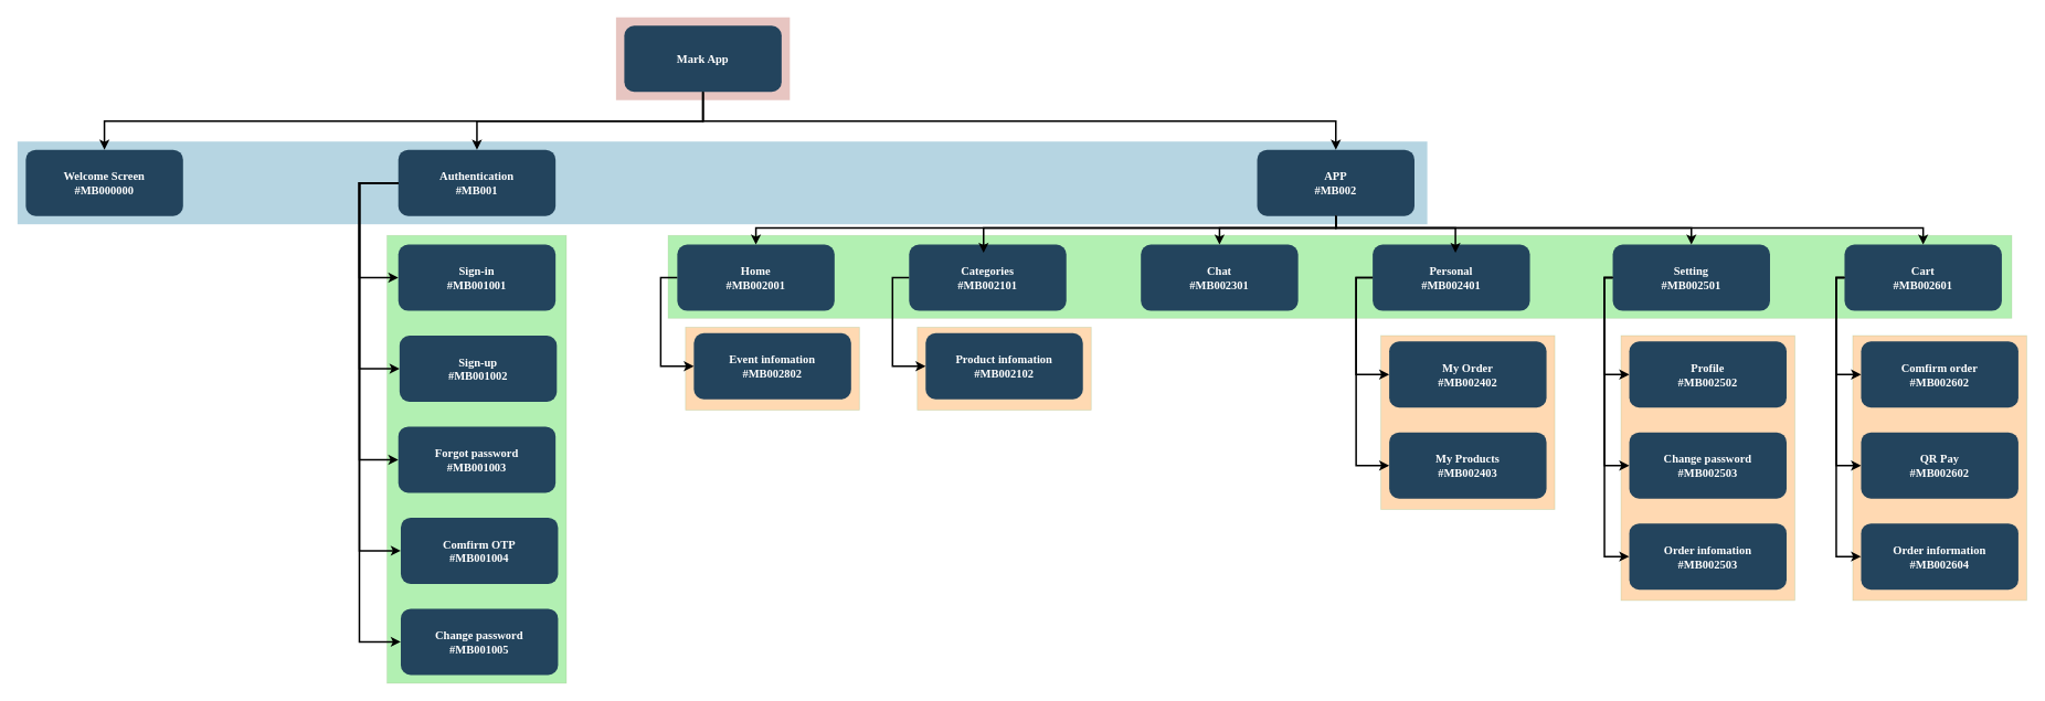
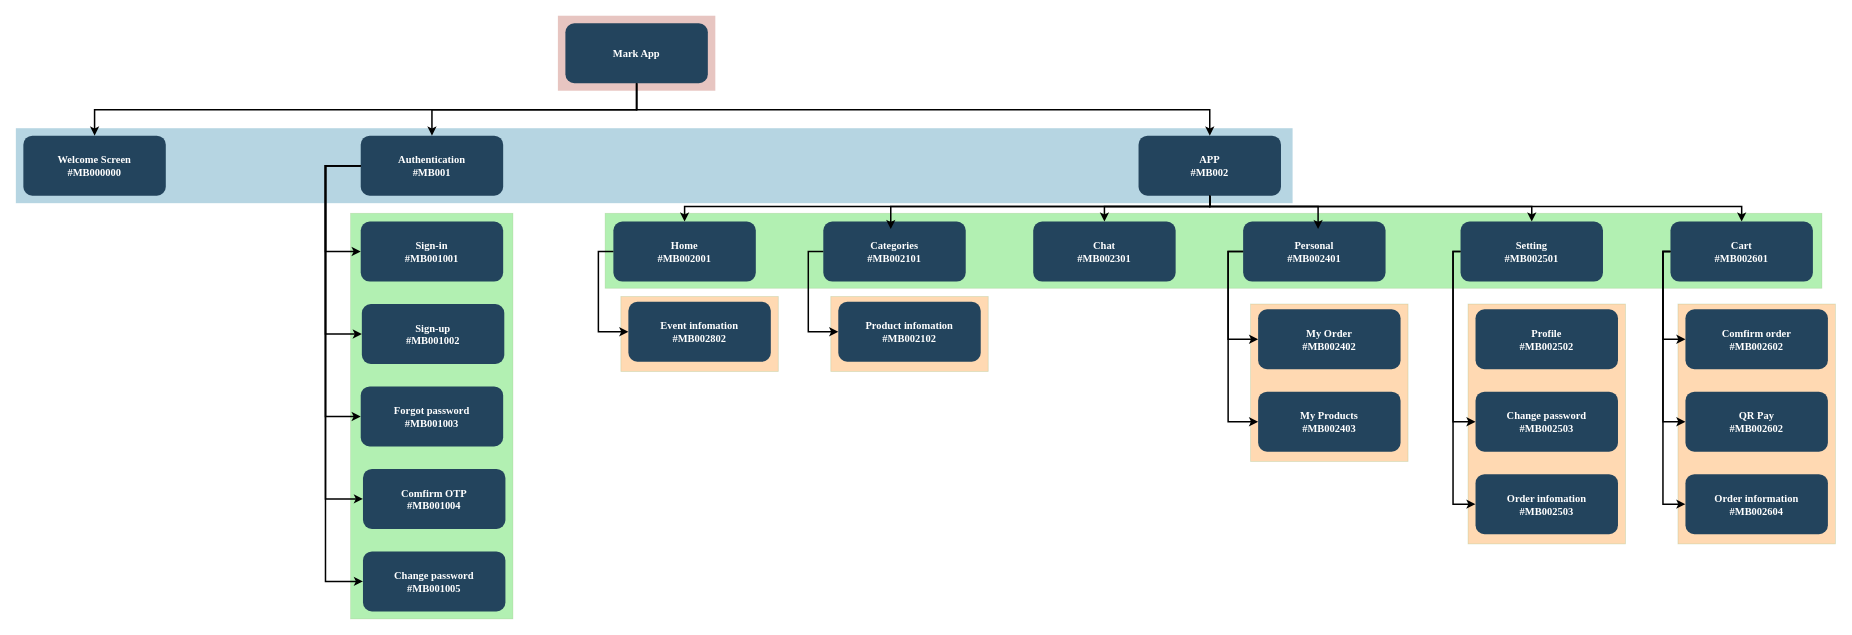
  <mxCell id="0" />
  <mxCell id="1" parent="0" />
  <mxCell id="2" value="" style="strokeColor=#82b366;opacity=30;fillColor=#FF8000;" parent="1" vertex="1"><mxGeometry x="2237" y="405" width="210" height="320" as="geometry" /></mxCell>
  <mxCell id="3" value="" style="strokeColor=#82b366;opacity=30;fillColor=#FF8000;" parent="1" vertex="1"><mxGeometry x="1957" y="405" width="210" height="320" as="geometry" /></mxCell>
  <mxCell id="4" value="" style="strokeColor=#82b366;opacity=30;fillColor=#FF8000;" parent="1" vertex="1"><mxGeometry x="1667" y="405" width="210" height="210" as="geometry" /></mxCell>
  <mxCell id="5" value="" style="strokeColor=#82b366;opacity=30;fillColor=#FF8000;" parent="1" vertex="1"><mxGeometry x="1107" y="395" width="210" height="100" as="geometry" /></mxCell>
  <mxCell id="6" value="" style="strokeColor=#82b366;opacity=30;fillColor=#FF8000;" parent="1" vertex="1"><mxGeometry x="827" y="395" width="210" height="100" as="geometry" /></mxCell>
  <mxCell id="7" value="" style="strokeColor=#82b366;opacity=30;fillColor=#00CC00;" parent="1" vertex="1"><mxGeometry x="466.5" y="284" width="216.5" height="541" as="geometry" /></mxCell>
  <mxCell id="8" value="" style="strokeColor=#82b366;opacity=30;fillColor=#00CC00;" parent="1" vertex="1"><mxGeometry x="806" y="284" width="1623" height="100" as="geometry" /></mxCell>
  <mxCell id="9" value="" style="fillColor=#AE4132;strokeColor=none;opacity=30;" parent="1" vertex="1"><mxGeometry x="743" y="20.5" width="210" height="100.0" as="geometry" /></mxCell>
  <mxCell id="10" value="" style="fillColor=#10739E;strokeColor=none;opacity=30;" parent="1" vertex="1"><mxGeometry x="20" y="170.5" width="1703" height="100" as="geometry" /></mxCell>
  <mxCell id="11" value="Mark App" style="rounded=1;fillColor=#23445D;gradientColor=none;strokeColor=none;fontColor=#FFFFFF;fontStyle=1;fontFamily=Tahoma;fontSize=14" parent="1" vertex="1"><mxGeometry x="753" y="30.5" width="190" height="80" as="geometry" /></mxCell>
  <mxCell id="12" value="APP&#10;#MB002" style="rounded=1;fillColor=#23445D;gradientColor=none;strokeColor=none;fontColor=#FFFFFF;fontStyle=1;fontFamily=Tahoma;fontSize=14" parent="1" vertex="1"><mxGeometry x="1517.5" y="180.5" width="190" height="80" as="geometry" /></mxCell>
  <mxCell id="13" value="Authentication&#10;#MB001" style="rounded=1;fillColor=#23445D;gradientColor=none;strokeColor=none;fontColor=#FFFFFF;fontStyle=1;fontFamily=Tahoma;fontSize=14" parent="1" vertex="1"><mxGeometry x="480" y="180.5" width="190" height="80" as="geometry" /></mxCell>
  <mxCell id="14" value="Welcome Screen&#10;#MB000000" style="rounded=1;fillColor=#23445D;gradientColor=none;strokeColor=none;fontColor=#FFFFFF;fontStyle=1;fontFamily=Tahoma;fontSize=14" parent="1" vertex="1"><mxGeometry x="30" y="180.5" width="190" height="80" as="geometry" /></mxCell>
  <mxCell id="15" value="" style="edgeStyle=elbowEdgeStyle;elbow=vertical;strokeWidth=2;rounded=0" parent="1" source="11" target="13" edge="1"><mxGeometry x="347" y="225.5" width="100" height="100" as="geometry"><mxPoint x="785" y="120.5" as="sourcePoint" /><mxPoint x="1390" y="190.5" as="targetPoint" /></mxGeometry></mxCell>
  <mxCell id="16" value="" style="edgeStyle=elbowEdgeStyle;elbow=vertical;strokeWidth=2;rounded=0" parent="1" source="11" target="14" edge="1"><mxGeometry x="-23" y="135.5" width="100" height="100" as="geometry"><mxPoint x="-100" y="80.5" as="sourcePoint" /><mxPoint x="0" y="-19.5" as="targetPoint" /></mxGeometry></mxCell>
  <mxCell id="17" value="" style="edgeStyle=elbowEdgeStyle;elbow=vertical;strokeWidth=2;rounded=0;exitX=0.5;exitY=1;exitDx=0;exitDy=0;entryX=0.5;entryY=0;entryDx=0;entryDy=0;" parent="1" source="11" target="12" edge="1"><mxGeometry x="347" y="225.5" width="100" height="100" as="geometry"><mxPoint x="785" y="120.5" as="sourcePoint" /><mxPoint x="1390" y="190.5" as="targetPoint" /></mxGeometry></mxCell>
  <mxCell id="18" value="Sign-in&#10;#MB001001" style="rounded=1;fillColor=#23445D;gradientColor=none;strokeColor=none;fontColor=#FFFFFF;fontStyle=1;fontFamily=Tahoma;fontSize=14" parent="1" vertex="1"><mxGeometry x="480" y="295" width="190" height="80" as="geometry" /></mxCell>
  <mxCell id="19" value="Sign-up&#10;#MB001002" style="rounded=1;fillColor=#23445D;gradientColor=none;strokeColor=none;fontColor=#FFFFFF;fontStyle=1;fontFamily=Tahoma;fontSize=14" parent="1" vertex="1"><mxGeometry x="481.5" y="405" width="190" height="80" as="geometry" /></mxCell>
  <mxCell id="20" value="Forgot password&#10;#MB001003" style="rounded=1;fillColor=#23445D;gradientColor=none;strokeColor=none;fontColor=#FFFFFF;fontStyle=1;fontFamily=Tahoma;fontSize=14" parent="1" vertex="1"><mxGeometry x="480" y="515" width="190" height="80" as="geometry" /></mxCell>
  <mxCell id="21" value="Comfirm OTP&#10;#MB001004" style="rounded=1;fillColor=#23445D;gradientColor=none;strokeColor=none;fontColor=#FFFFFF;fontStyle=1;fontFamily=Tahoma;fontSize=14" parent="1" vertex="1"><mxGeometry x="483" y="625" width="190" height="80" as="geometry" /></mxCell>
  <mxCell id="22" value="Change password&#10;#MB001005" style="rounded=1;fillColor=#23445D;gradientColor=none;strokeColor=none;fontColor=#FFFFFF;fontStyle=1;fontFamily=Tahoma;fontSize=14" parent="1" vertex="1"><mxGeometry x="483" y="735" width="190" height="80" as="geometry" /></mxCell>
  <mxCell id="23" value="Home&#10;#MB002001" style="rounded=1;fillColor=#23445D;gradientColor=none;strokeColor=none;fontColor=#FFFFFF;fontStyle=1;fontFamily=Tahoma;fontSize=14" parent="1" vertex="1"><mxGeometry x="817" y="295" width="190" height="80" as="geometry" /></mxCell>
  <mxCell id="24" value="Categories&#10;#MB002101" style="rounded=1;fillColor=#23445D;gradientColor=none;strokeColor=none;fontColor=#FFFFFF;fontStyle=1;fontFamily=Tahoma;fontSize=14" parent="1" vertex="1"><mxGeometry x="1097" y="295" width="190" height="80" as="geometry" /></mxCell>
  <mxCell id="25" value="Chat&#10;#MB002301" style="rounded=1;fillColor=#23445D;gradientColor=none;strokeColor=none;fontColor=#FFFFFF;fontStyle=1;fontFamily=Tahoma;fontSize=14" parent="1" vertex="1"><mxGeometry x="1377" y="295" width="190" height="80" as="geometry" /></mxCell>
  <mxCell id="26" value="Setting&#10;#MB002501" style="rounded=1;fillColor=#23445D;gradientColor=none;strokeColor=none;fontColor=#FFFFFF;fontStyle=1;fontFamily=Tahoma;fontSize=14" parent="1" vertex="1"><mxGeometry x="1947" y="295" width="190" height="80" as="geometry" /></mxCell>
  <mxCell id="27" value="Profile&#10;#MB002502" style="rounded=1;fillColor=#23445D;gradientColor=none;strokeColor=none;fontColor=#FFFFFF;fontStyle=1;fontFamily=Tahoma;fontSize=14" parent="1" vertex="1"><mxGeometry x="1967" y="412" width="190" height="80" as="geometry" /></mxCell>
  <mxCell id="28" value="Change password&#10;#MB002503" style="rounded=1;fillColor=#23445D;gradientColor=none;strokeColor=none;fontColor=#FFFFFF;fontStyle=1;fontFamily=Tahoma;fontSize=14" parent="1" vertex="1"><mxGeometry x="1967" y="522" width="190" height="80" as="geometry" /></mxCell>
  <mxCell id="29" value="Order infomation&#10;#MB002503" style="rounded=1;fillColor=#23445D;gradientColor=none;strokeColor=none;fontColor=#FFFFFF;fontStyle=1;fontFamily=Tahoma;fontSize=14" parent="1" vertex="1"><mxGeometry x="1967" y="632" width="190" height="80" as="geometry" /></mxCell>
  <mxCell id="30" value="Personal&#10;#MB002401" style="rounded=1;fillColor=#23445D;gradientColor=none;strokeColor=none;fontColor=#FFFFFF;fontStyle=1;fontFamily=Tahoma;fontSize=14" parent="1" vertex="1"><mxGeometry x="1657" y="295" width="190" height="80" as="geometry" /></mxCell>
  <mxCell id="31" value="Cart&#10;#MB002601" style="rounded=1;fillColor=#23445D;gradientColor=none;strokeColor=none;fontColor=#FFFFFF;fontStyle=1;fontFamily=Tahoma;fontSize=14" parent="1" vertex="1"><mxGeometry x="2227" y="295" width="190" height="80" as="geometry" /></mxCell>
  <mxCell id="32" value="Comfirm order&#10;#MB002602" style="rounded=1;fillColor=#23445D;gradientColor=none;strokeColor=none;fontColor=#FFFFFF;fontStyle=1;fontFamily=Tahoma;fontSize=14" parent="1" vertex="1"><mxGeometry x="2247" y="412" width="190" height="80" as="geometry" /></mxCell>
  <mxCell id="33" value="Order information&#10;#MB002604" style="rounded=1;fillColor=#23445D;gradientColor=none;strokeColor=none;fontColor=#FFFFFF;fontStyle=1;fontFamily=Tahoma;fontSize=14" parent="1" vertex="1"><mxGeometry x="2247" y="632" width="190" height="80" as="geometry" /></mxCell>
  <mxCell id="34" value="QR Pay&#10;#MB002602" style="rounded=1;fillColor=#23445D;gradientColor=none;strokeColor=none;fontColor=#FFFFFF;fontStyle=1;fontFamily=Tahoma;fontSize=14" parent="1" vertex="1"><mxGeometry x="2247" y="522" width="190" height="80" as="geometry" /></mxCell>
  <mxCell id="35" value="My Order&#10;#MB002402" style="rounded=1;fillColor=#23445D;gradientColor=none;strokeColor=none;fontColor=#FFFFFF;fontStyle=1;fontFamily=Tahoma;fontSize=14" parent="1" vertex="1"><mxGeometry x="1677" y="412" width="190" height="80" as="geometry" /></mxCell>
  <mxCell id="36" value="My Products&#10;#MB002403" style="rounded=1;fillColor=#23445D;gradientColor=none;strokeColor=none;fontColor=#FFFFFF;fontStyle=1;fontFamily=Tahoma;fontSize=14" parent="1" vertex="1"><mxGeometry x="1677" y="522" width="190" height="80" as="geometry" /></mxCell>
  <mxCell id="37" value="Event infomation&#10;#MB002802" style="rounded=1;fillColor=#23445D;gradientColor=none;strokeColor=none;fontColor=#FFFFFF;fontStyle=1;fontFamily=Tahoma;fontSize=14" parent="1" vertex="1"><mxGeometry x="837" y="402" width="190" height="80" as="geometry" /></mxCell>
  <mxCell id="38" value="Product infomation&#10;#MB002102" style="rounded=1;fillColor=#23445D;gradientColor=none;strokeColor=none;fontColor=#FFFFFF;fontStyle=1;fontFamily=Tahoma;fontSize=14" parent="1" vertex="1"><mxGeometry x="1117" y="402" width="190" height="80" as="geometry" /></mxCell>
  <mxCell id="39" value="" style="edgeStyle=elbowEdgeStyle;elbow=vertical;strokeWidth=2;rounded=0;exitX=0;exitY=0.5;exitDx=0;exitDy=0;entryX=0;entryY=0.5;entryDx=0;entryDy=0;" parent="1" source="13" target="18" edge="1"><mxGeometry x="-13" y="145.5" width="100" height="100" as="geometry"><mxPoint x="858" y="120.5" as="sourcePoint" /><mxPoint x="135" y="190.5" as="targetPoint" /><Array as="points"><mxPoint x="433" y="285" /></Array></mxGeometry></mxCell>
  <mxCell id="40" value="" style="edgeStyle=elbowEdgeStyle;elbow=vertical;strokeWidth=2;rounded=0;exitX=0;exitY=0.5;exitDx=0;exitDy=0;entryX=0;entryY=0.5;entryDx=0;entryDy=0;" parent="1" source="13" target="19" edge="1"><mxGeometry x="-3" y="155.5" width="100" height="100" as="geometry"><mxPoint x="490" y="230.5" as="sourcePoint" /><mxPoint x="490" y="345" as="targetPoint" /><Array as="points"><mxPoint x="433" y="375" /><mxPoint x="443" y="295" /></Array></mxGeometry></mxCell>
  <mxCell id="41" value="" style="edgeStyle=elbowEdgeStyle;elbow=vertical;strokeWidth=2;rounded=0;exitX=0;exitY=0.5;exitDx=0;exitDy=0;entryX=0;entryY=0.5;entryDx=0;entryDy=0;" parent="1" source="13" target="20" edge="1"><mxGeometry x="7" y="165.5" width="100" height="100" as="geometry"><mxPoint x="490" y="230.5" as="sourcePoint" /><mxPoint x="491.5" y="455" as="targetPoint" /><Array as="points"><mxPoint x="433" y="495" /><mxPoint x="443" y="385" /><mxPoint x="453" y="305" /></Array></mxGeometry></mxCell>
  <mxCell id="42" value="" style="edgeStyle=elbowEdgeStyle;elbow=vertical;strokeWidth=2;rounded=0;exitX=0;exitY=0.5;exitDx=0;exitDy=0;entryX=0;entryY=0.5;entryDx=0;entryDy=0;" parent="1" source="13" target="21" edge="1"><mxGeometry x="17" y="175.5" width="100" height="100" as="geometry"><mxPoint x="490" y="230.5" as="sourcePoint" /><mxPoint x="490" y="565" as="targetPoint" /><Array as="points"><mxPoint x="433" y="615" /><mxPoint x="443" y="505" /><mxPoint x="453" y="395" /><mxPoint x="463" y="315" /></Array></mxGeometry></mxCell>
  <mxCell id="43" value="" style="edgeStyle=elbowEdgeStyle;elbow=vertical;strokeWidth=2;rounded=0;exitX=0;exitY=0.5;exitDx=0;exitDy=0;entryX=0;entryY=0.5;entryDx=0;entryDy=0;" parent="1" source="13" target="22" edge="1"><mxGeometry x="27" y="185.5" width="100" height="100" as="geometry"><mxPoint x="490" y="230.5" as="sourcePoint" /><mxPoint x="493" y="675" as="targetPoint" /><Array as="points"><mxPoint x="433" y="745" /><mxPoint x="443" y="625" /><mxPoint x="453" y="515" /><mxPoint x="463" y="405" /><mxPoint x="473" y="325" /></Array></mxGeometry></mxCell>
  <mxCell id="44" value="" style="edgeStyle=elbowEdgeStyle;elbow=vertical;strokeWidth=2;rounded=0;exitX=0.5;exitY=1;exitDx=0;exitDy=0;entryX=0.5;entryY=0;entryDx=0;entryDy=0;" parent="1" source="12" target="23" edge="1"><mxGeometry x="291" y="235.5" width="100" height="100" as="geometry"><mxPoint x="792" y="120.5" as="sourcePoint" /><mxPoint x="1482" y="190.5" as="targetPoint" /><Array as="points"><mxPoint x="1027" y="275" /><mxPoint x="1097" y="261" /><mxPoint x="1107" y="277" /></Array></mxGeometry></mxCell>
  <mxCell id="45" value="" style="edgeStyle=elbowEdgeStyle;elbow=vertical;strokeWidth=2;rounded=0;exitX=0.5;exitY=1;exitDx=0;exitDy=0;" parent="1" source="12" edge="1"><mxGeometry x="301" y="245.5" width="100" height="100" as="geometry"><mxPoint x="1482" y="270.5" as="sourcePoint" /><mxPoint x="1187" y="305" as="targetPoint" /><Array as="points"><mxPoint x="1267" y="275" /></Array></mxGeometry></mxCell>
  <mxCell id="46" value="" style="edgeStyle=elbowEdgeStyle;elbow=vertical;strokeWidth=2;rounded=0;exitX=0.5;exitY=1;exitDx=0;exitDy=0;" parent="1" source="12" edge="1"><mxGeometry x="311" y="255.5" width="100" height="100" as="geometry"><mxPoint x="1482" y="270.5" as="sourcePoint" /><mxPoint x="1757" y="305" as="targetPoint" /><Array as="points"><mxPoint x="1537" y="275" /><mxPoint x="1277" y="285" /></Array></mxGeometry></mxCell>
  <mxCell id="47" value="" style="edgeStyle=elbowEdgeStyle;elbow=vertical;strokeWidth=2;rounded=0;exitX=0.5;exitY=1;exitDx=0;exitDy=0;entryX=0.5;entryY=0;entryDx=0;entryDy=0;" parent="1" source="12" target="26" edge="1"><mxGeometry x="321" y="265.5" width="100" height="100" as="geometry"><mxPoint x="1482" y="270.5" as="sourcePoint" /><mxPoint x="1767" y="315" as="targetPoint" /><Array as="points"><mxPoint x="1847" y="275" /><mxPoint x="1547" y="285" /><mxPoint x="1287" y="295" /></Array></mxGeometry></mxCell>
  <mxCell id="48" value="" style="edgeStyle=elbowEdgeStyle;elbow=vertical;strokeWidth=2;rounded=0;exitX=0.5;exitY=1;exitDx=0;exitDy=0;entryX=0.5;entryY=0;entryDx=0;entryDy=0;" parent="1" source="12" target="31" edge="1"><mxGeometry x="331" y="275.5" width="100" height="100" as="geometry"><mxPoint x="1482" y="270.5" as="sourcePoint" /><mxPoint x="2052" y="305" as="targetPoint" /><Array as="points"><mxPoint x="2217" y="275" /><mxPoint x="1857" y="285" /><mxPoint x="1557" y="295" /><mxPoint x="1297" y="305" /></Array></mxGeometry></mxCell>
  <mxCell id="49" value="" style="edgeStyle=elbowEdgeStyle;elbow=vertical;strokeWidth=2;rounded=0;exitX=0;exitY=0.5;exitDx=0;exitDy=0;entryX=0;entryY=0.5;entryDx=0;entryDy=0;" parent="1" source="23" target="37" edge="1"><mxGeometry x="301" y="245.5" width="100" height="100" as="geometry"><mxPoint x="1482" y="270.5" as="sourcePoint" /><mxPoint x="922" y="305" as="targetPoint" /><Array as="points"><mxPoint x="797" y="395" /><mxPoint x="1037" y="285" /><mxPoint x="1107" y="271" /><mxPoint x="1117" y="287" /></Array></mxGeometry></mxCell>
  <mxCell id="50" value="" style="edgeStyle=elbowEdgeStyle;elbow=vertical;strokeWidth=2;rounded=0;exitX=0;exitY=0.5;exitDx=0;exitDy=0;entryX=0;entryY=0.5;entryDx=0;entryDy=0;" parent="1" source="24" target="38" edge="1"><mxGeometry x="311" y="255.5" width="100" height="100" as="geometry"><mxPoint x="827" y="345" as="sourcePoint" /><mxPoint x="847" y="452" as="targetPoint" /><Array as="points"><mxPoint x="1077" y="405" /><mxPoint x="807" y="405" /><mxPoint x="1047" y="295" /><mxPoint x="1117" y="281" /><mxPoint x="1127" y="297" /></Array></mxGeometry></mxCell>
  <mxCell id="51" value="" style="edgeStyle=elbowEdgeStyle;elbow=vertical;strokeWidth=2;rounded=0;entryX=0;entryY=0.5;entryDx=0;entryDy=0;" parent="1" source="30" target="35" edge="1"><mxGeometry x="321" y="265.5" width="100" height="100" as="geometry"><mxPoint x="1107" y="345" as="sourcePoint" /><mxPoint x="1127" y="452" as="targetPoint" /><Array as="points"><mxPoint x="1637" y="405" /><mxPoint x="1087" y="415" /><mxPoint x="817" y="415" /><mxPoint x="1057" y="305" /><mxPoint x="1127" y="291" /><mxPoint x="1137" y="307" /></Array></mxGeometry></mxCell>
  <mxCell id="52" value="" style="edgeStyle=elbowEdgeStyle;elbow=vertical;strokeWidth=2;rounded=0;entryX=0;entryY=0.5;entryDx=0;entryDy=0;exitX=0;exitY=0.5;exitDx=0;exitDy=0;" parent="1" source="30" target="36" edge="1"><mxGeometry x="331" y="275.5" width="100" height="100" as="geometry"><mxPoint x="1667" y="345" as="sourcePoint" /><mxPoint x="1687" y="462" as="targetPoint" /><Array as="points"><mxPoint x="1637" y="515" /><mxPoint x="1647" y="415" /><mxPoint x="1097" y="425" /><mxPoint x="827" y="425" /><mxPoint x="1067" y="315" /><mxPoint x="1137" y="301" /><mxPoint x="1147" y="317" /></Array></mxGeometry></mxCell>
  <mxCell id="53" value="" style="edgeStyle=elbowEdgeStyle;elbow=vertical;strokeWidth=2;rounded=0;entryX=0;entryY=0.5;entryDx=0;entryDy=0;exitX=0;exitY=0.5;exitDx=0;exitDy=0;" parent="1" source="26" target="28" edge="1"><mxGeometry x="341" y="285.5" width="100" height="100" as="geometry"><mxPoint x="1667" y="345" as="sourcePoint" /><mxPoint x="1687" y="572" as="targetPoint" /><Array as="points"><mxPoint x="1937" y="495" /><mxPoint x="1647" y="525" /><mxPoint x="1657" y="425" /><mxPoint x="1107" y="435" /><mxPoint x="837" y="435" /><mxPoint x="1077" y="325" /><mxPoint x="1147" y="311" /><mxPoint x="1157" y="327" /></Array></mxGeometry></mxCell>
- <mxCell id="54" value="" style="edgeStyle=elbowEdgeStyle;elbow=vertical;strokeWidth=2;rounded=0;entryX=0;entryY=0.5;entryDx=0;entryDy=0;exitX=0;exitY=0.5;exitDx=0;exitDy=0;" parent="1" source="26" target="27" edge="1"><mxGeometry x="331" y="275.5" width="100" height="100" as="geometry"><mxPoint x="1667" y="345" as="sourcePoint" /><mxPoint x="1687" y="462" as="targetPoint" /><Array as="points"><mxPoint x="1937" y="395" /><mxPoint x="1647" y="415" /><mxPoint x="1097" y="425" /><mxPoint x="827" y="425" /><mxPoint x="1067" y="315" /><mxPoint x="1137" y="301" /><mxPoint x="1147" y="317" /></Array></mxGeometry></mxCell>
  <mxCell id="55" value="" style="edgeStyle=elbowEdgeStyle;elbow=vertical;strokeWidth=2;rounded=0;entryX=0;entryY=0.5;entryDx=0;entryDy=0;exitX=0;exitY=0.5;exitDx=0;exitDy=0;" parent="1" source="26" target="29" edge="1"><mxGeometry x="341" y="285.5" width="100" height="100" as="geometry"><mxPoint x="1957" y="345" as="sourcePoint" /><mxPoint x="1977" y="462" as="targetPoint" /><Array as="points"><mxPoint x="1937" y="615" /><mxPoint x="1947" y="405" /><mxPoint x="1657" y="425" /><mxPoint x="1107" y="435" /><mxPoint x="837" y="435" /><mxPoint x="1077" y="325" /><mxPoint x="1147" y="311" /><mxPoint x="1157" y="327" /></Array></mxGeometry></mxCell>
  <mxCell id="56" value="" style="edgeStyle=elbowEdgeStyle;elbow=vertical;strokeWidth=2;rounded=0;entryX=0;entryY=0.5;entryDx=0;entryDy=0;" parent="1" source="31" target="32" edge="1"><mxGeometry x="351" y="295.5" width="100" height="100" as="geometry"><mxPoint x="1957" y="345" as="sourcePoint" /><mxPoint x="1977" y="682" as="targetPoint" /><Array as="points"><mxPoint x="2217" y="415" /><mxPoint x="1947" y="625" /><mxPoint x="1957" y="415" /><mxPoint x="1667" y="435" /><mxPoint x="1117" y="445" /><mxPoint x="847" y="445" /><mxPoint x="1087" y="335" /><mxPoint x="1157" y="321" /><mxPoint x="1167" y="337" /></Array></mxGeometry></mxCell>
  <mxCell id="57" value="" style="edgeStyle=elbowEdgeStyle;elbow=vertical;strokeWidth=2;rounded=0;entryX=0;entryY=0.5;entryDx=0;entryDy=0;exitX=0;exitY=0.5;exitDx=0;exitDy=0;" parent="1" source="31" target="34" edge="1"><mxGeometry x="361" y="305.5" width="100" height="100" as="geometry"><mxPoint x="2237" y="345" as="sourcePoint" /><mxPoint x="2257" y="462" as="targetPoint" /><Array as="points"><mxPoint x="2217" y="535" /><mxPoint x="2227" y="425" /><mxPoint x="1957" y="635" /><mxPoint x="1967" y="425" /><mxPoint x="1677" y="445" /><mxPoint x="1127" y="455" /><mxPoint x="857" y="455" /><mxPoint x="1097" y="345" /><mxPoint x="1167" y="331" /><mxPoint x="1177" y="347" /></Array></mxGeometry></mxCell>
  <mxCell id="58" value="" style="edgeStyle=elbowEdgeStyle;elbow=vertical;strokeWidth=2;rounded=0;entryX=0;entryY=0.5;entryDx=0;entryDy=0;exitX=0;exitY=0.5;exitDx=0;exitDy=0;" parent="1" source="31" target="33" edge="1"><mxGeometry x="371" y="315.5" width="100" height="100" as="geometry"><mxPoint x="2237" y="345" as="sourcePoint" /><mxPoint x="2257" y="572" as="targetPoint" /><Array as="points"><mxPoint x="2217" y="635" /><mxPoint x="2227" y="545" /><mxPoint x="2237" y="435" /><mxPoint x="1967" y="645" /><mxPoint x="1977" y="435" /><mxPoint x="1687" y="455" /><mxPoint x="1137" y="465" /><mxPoint x="867" y="465" /><mxPoint x="1107" y="355" /><mxPoint x="1177" y="341" /><mxPoint x="1187" y="357" /></Array></mxGeometry></mxCell>
  <mxCell id="59" value="" style="edgeStyle=elbowEdgeStyle;elbow=vertical;strokeWidth=2;rounded=0;exitX=0.5;exitY=1;exitDx=0;exitDy=0;entryX=0.5;entryY=0;entryDx=0;entryDy=0;" parent="1" source="12" target="25" edge="1"><mxGeometry x="311" y="255.5" width="100" height="100" as="geometry"><mxPoint x="1627.5" y="270.5" as="sourcePoint" /><mxPoint x="1197" y="315" as="targetPoint" /><Array as="points"><mxPoint x="1477" y="275" /><mxPoint x="1277" y="285" /></Array></mxGeometry></mxCell>
